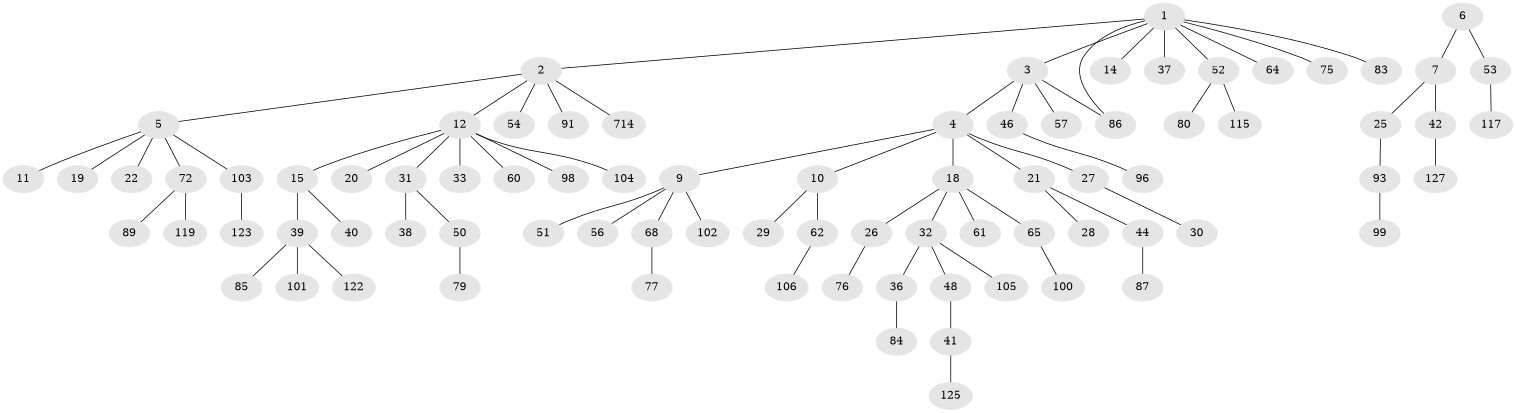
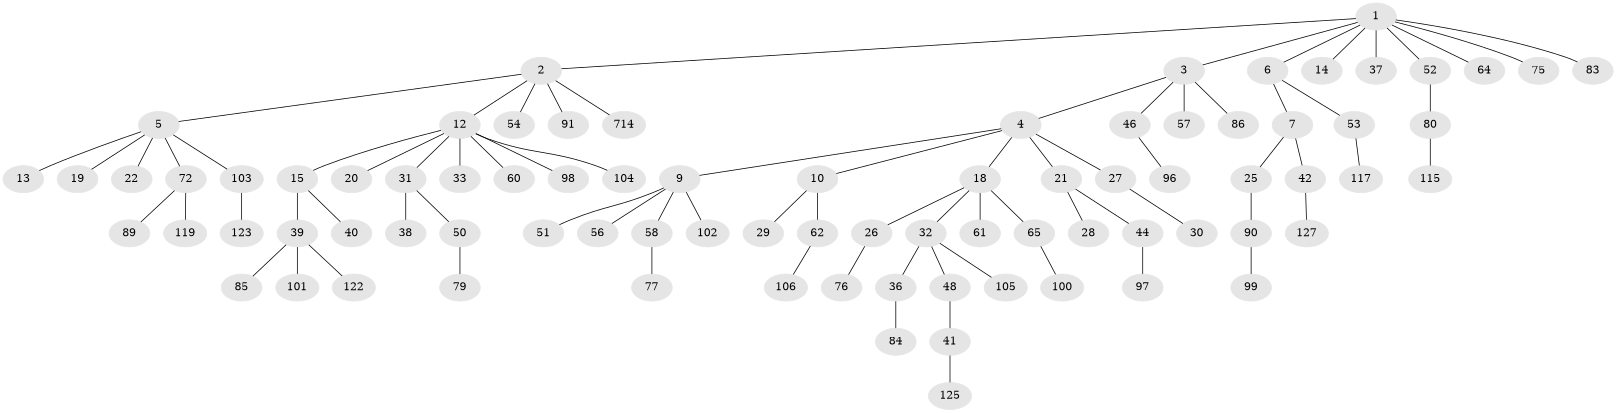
  graph {
    node [color=gray90 style=filled]
    1 [super="+8"]
    2 [super="+82"]
    3 [super="+63"]
    6
    14
    37 [super="+67"]
    52
    64
    75
    83 [super="+108"]
    5 [super="+11"]
    12 [super="+17"]
    54 [super="+124"]
    91
    n15 [label=714]
    4 [super="+16"]
    46 [super="+113"]
    57
    86
    7 [super="+81"]
    53 [super="+73"]
    80
-   13 [super="+43" label=11]
+   13 [super="+43"]
    19 [super="+90"]
    22
    72
    103
    15 [super="+109"]
    20
    31
    33 [super="+92"]
    60 [super="+94"]
    98
    104
    9 [super="+68"]
    10 [super="+34"]
    18 [super="+23"]
    21 [super="+24"]
    27 [super="+120"]
    96
    51 [super="+70"]
    56 [super="+78"]
-   58 [super="+126" label=68]
+   58 [super="+126"]
    102
    29 [super="+55"]
    62 [super="+95"]
    26 [super="+74"]
    32 [super="+35"]
    61 [super="+118"]
    65
    28 [super="+69"]
    44 [super="+45"]
    30 [super="+88"]
    89
    119 [super="+121"]
    123
    25 [super="+71"]
    42 [super="+110"]
    117
-   93
+   93 [label=90]
    127
    77 [super="+111"]
    106
    39 [super="+87"]
    40 [super="+112"]
    38 [super="+49"]
    50 [super="+107"]
    85
    101
    122
    76
    36 [super="+59"]
    48 [super="+66"]
    105
    100
-   97 [super="+116" label=87]
+   97 [super="+116"]
    99
    79
    84
    41 [super="+47"]
    125
    115 [super="+128"]
    1 -- 2
    1 -- 3
-   1 -- 86
+   1 -- 6
    1 -- 14
    1 -- 37
    1 -- 52
    1 -- 64
    1 -- 75
    1 -- 83
    2 -- 5
    2 -- 12
    2 -- 54
    2 -- 91
    2 -- n15
    3 -- 4
    3 -- 46
    3 -- 57
    3 -- 86
    6 -- 7
    6 -- 53
    52 -- 80
    5 -- 13
    5 -- 19
    5 -- 22
    5 -- 72
    5 -- 103
    12 -- 15
    12 -- 20
    12 -- 31
    12 -- 33
    12 -- 60
    12 -- 98
    12 -- 104
    4 -- 9
    4 -- 10
    4 -- 18
    4 -- 21
    4 -- 27
    46 -- 96
    7 -- 25
    7 -- 42
    53 -- 117
-   52 -- 115
+   80 -- 115
    72 -- 89
    72 -- 119
    103 -- 123
    15 -- 39
    15 -- 40
    31 -- 38
    31 -- 50
    9 -- 51
    9 -- 56
    9 -- 58
    9 -- 102
    10 -- 29
    10 -- 62
    18 -- 26
    18 -- 32
    18 -- 61
    18 -- 65
    21 -- 28
    21 -- 44
    27 -- 30
    58 -- 77
    62 -- 106
    26 -- 76
    32 -- 36
    32 -- 48
    32 -- 105
    65 -- 100
    44 -- 97
    25 -- 93
    42 -- 127
    93 -- 99
    39 -- 85
    39 -- 101
    39 -- 122
    50 -- 79
    36 -- 84
    48 -- 41
    41 -- 125
  }
